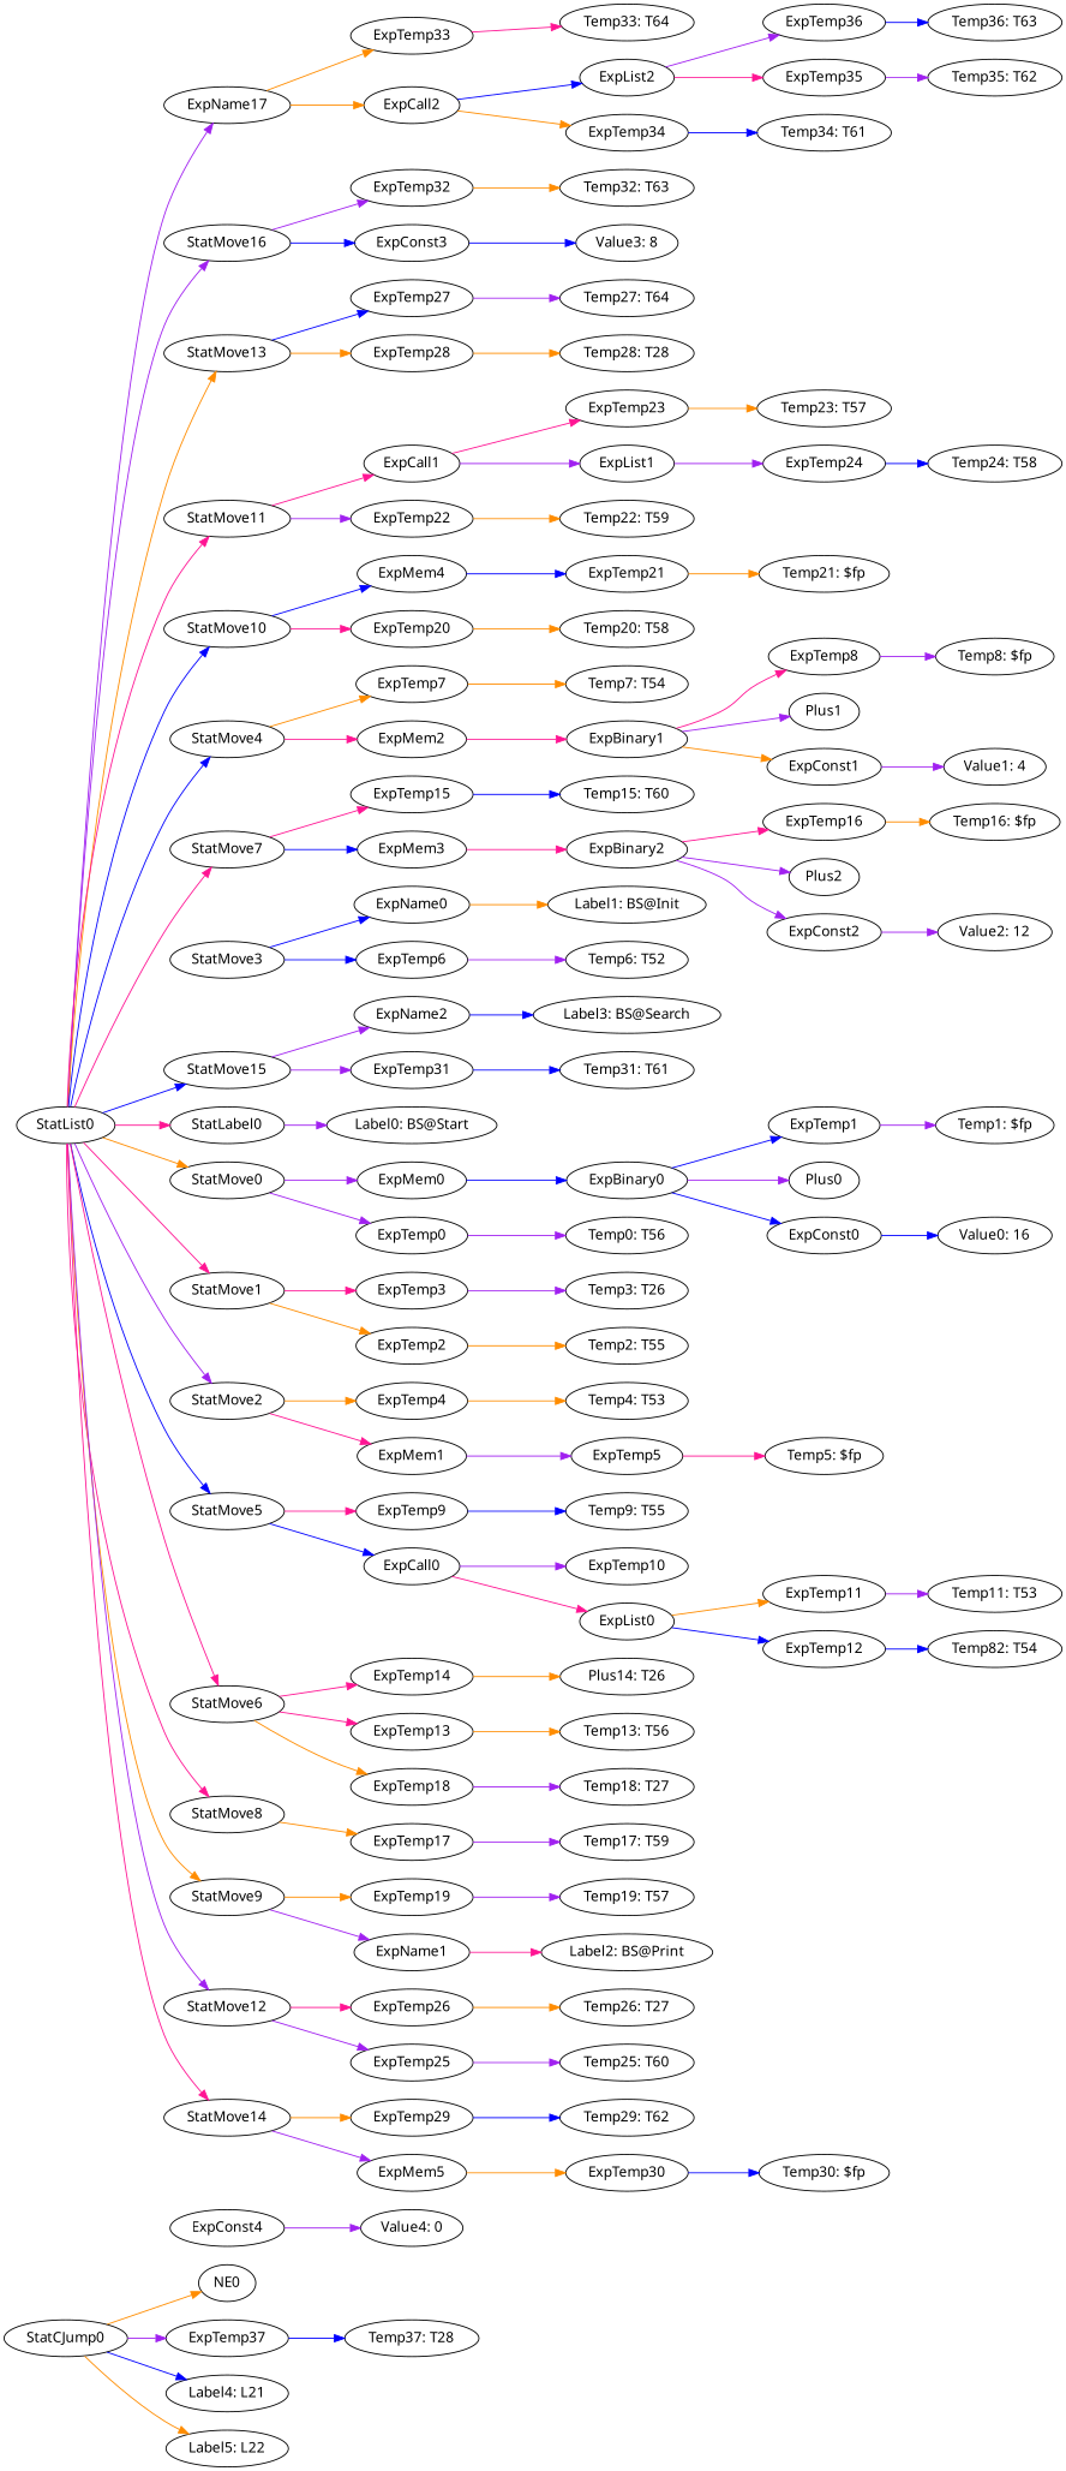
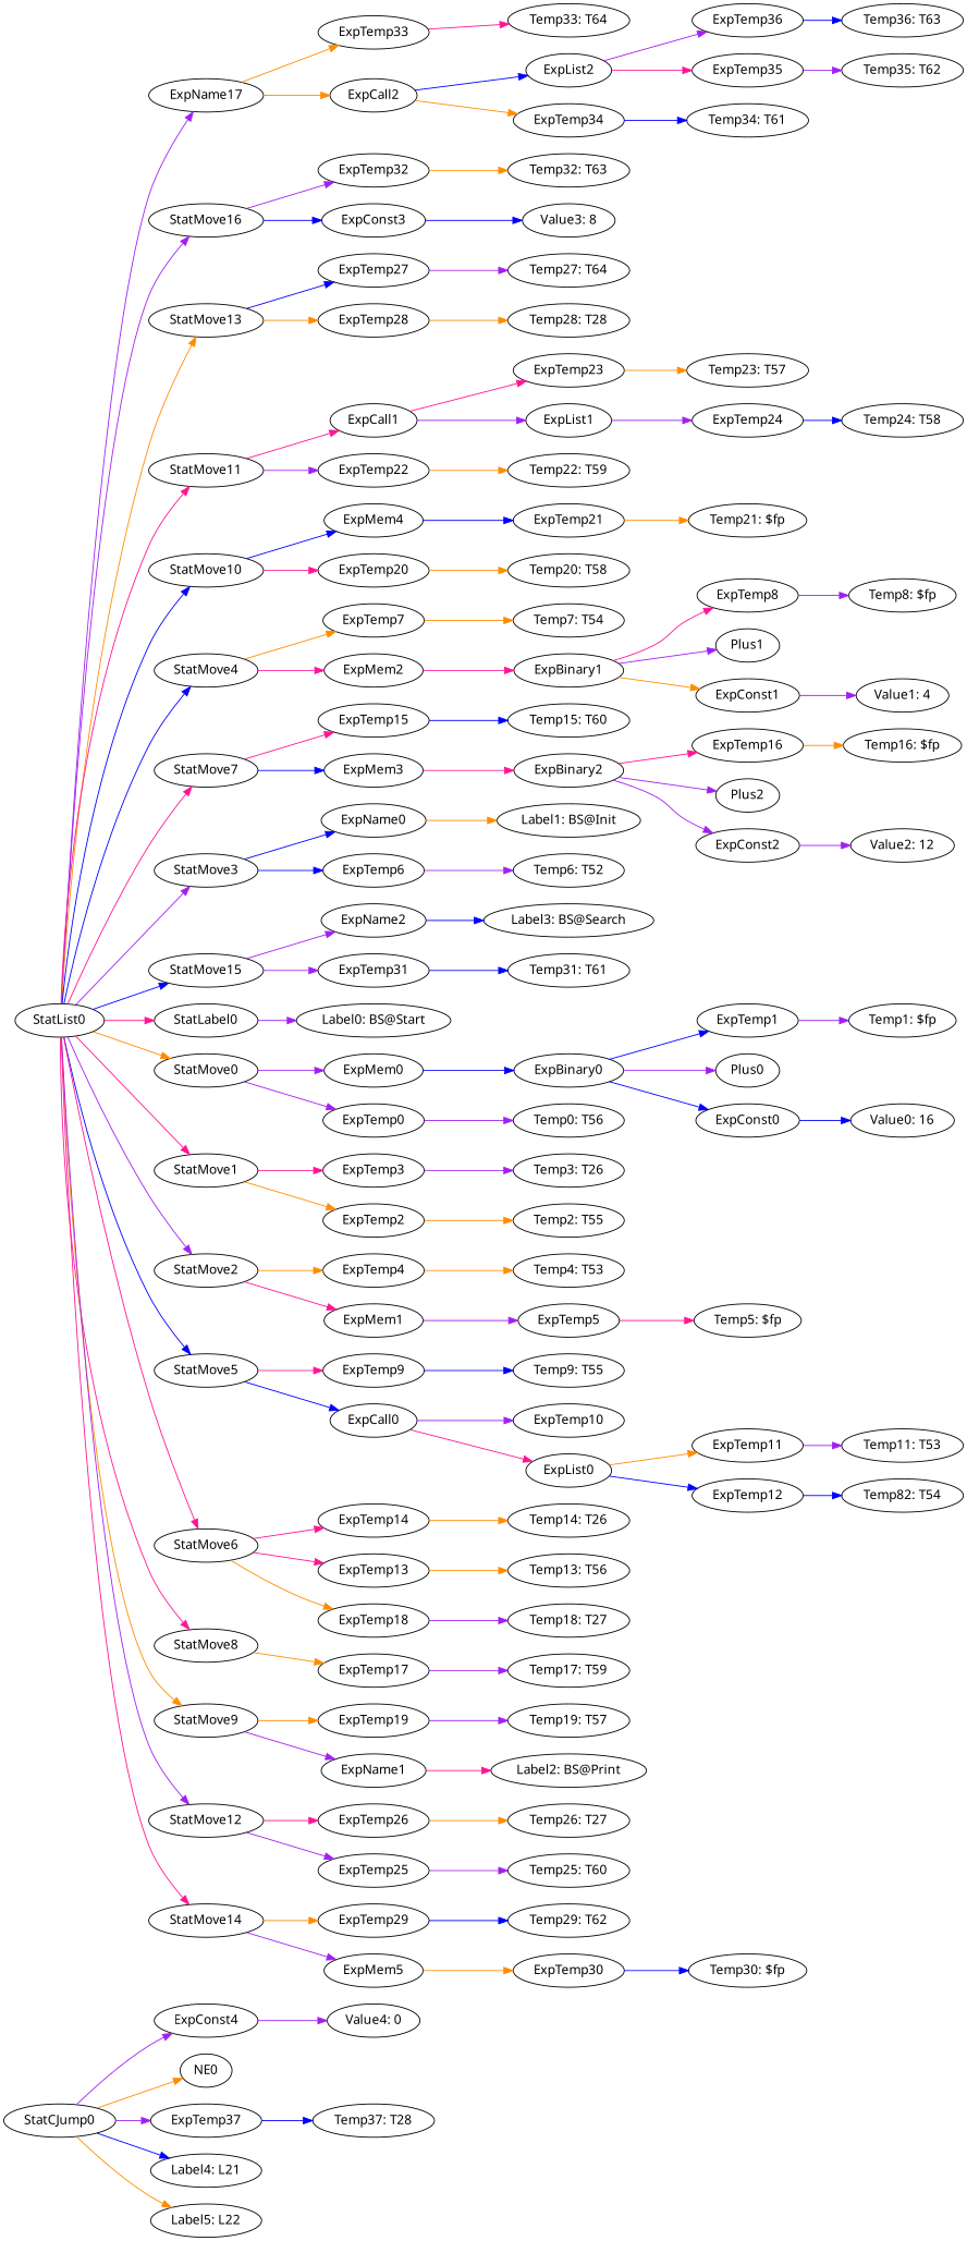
  digraph {
    fontname="Noto Sans"
    ordering=out
    rankdir=LR
    node [fontname="Noto Sans"]
    edge [color=purple fontname="Noto Sans"]
    ExpConst4
    "Value4: 0"
    ExpTemp36
    "Temp36: T63"
    ExpList2
    ExpTemp35
    "Temp35: T62"
    n8 [label=ExpName17]
    ExpTemp33
    ExpCall2
    "Temp33: T64"
    ExpTemp34
    "Temp34: T61"
    StatMove16
    ExpTemp32
    ExpConst3
    "Temp32: T63"
    "Value3: 8"
    ExpName2
    "Label3: BS@Search"
    ExpTemp30
    "Temp30: $fp"
    ExpTemp29
    "Temp29: T62"
    StatMove13
    ExpTemp27
    ExpTemp28
    "Temp27: T64"
    "Temp28: T28"
    ExpTemp26
    "Temp26: T27"
    ExpTemp25
    "Temp25: T60"
    ExpTemp24
    "Temp24: T58"
    ExpCall1
    ExpTemp23
    ExpList1
    "Temp23: T57"
    StatMove11
    ExpTemp22
    "Temp22: T59"
    ExpMem4
    ExpTemp21
    "Temp21: $fp"
    StatMove10
    ExpTemp20
    "Temp20: T58"
    StatMove4
    ExpTemp7
    ExpMem2
    "Temp7: T54"
    ExpBinary1
    ExpTemp8
    Plus1
    ExpConst1
    ExpMem0
    ExpBinary0
    ExpTemp1
    Plus0
    ExpConst0
    "Temp1: $fp"
    "Value0: 16"
    StatMove7
    ExpTemp15
    ExpMem3
    "Temp15: T60"
    ExpBinary2
    ExpTemp16
    Plus2
    ExpConst2
    ExpTemp4
    "Temp4: T53"
    ExpName0
    "Label1: BS@Init"
    StatMove3
    ExpTemp6
    "Temp6: T52"
    StatMove15
    ExpTemp31
    "Temp31: T61"
    ExpTemp11
    "Temp11: T53"
    ExpTemp5
    "Temp5: $fp"
    ExpTemp14
-   "Temp14: T26" [label="Plus14: T26"]
+   "Temp14: T26"
    ExpTemp3
    "Temp3: T26"
    ExpTemp0
    "Temp0: T56"
    StatList0
    StatLabel0
    StatMove0
    StatMove1
    StatMove2
    StatMove5
    StatMove6
    StatMove8
    StatMove9
    StatMove12
    StatMove14
    "Label0: BS@Start"
    ExpTemp2
    ExpMem1
    ExpTemp9
    ExpCall0
    ExpTemp13
    ExpTemp18
    ExpTemp17
    ExpTemp19
    ExpName1
    ExpMem5
    StatCJump0
    NE0
    ExpTemp37
    "Label4: L21"
    "Label5: L22"
    "Temp2: T55"
    "Temp9: T55"
    ExpTemp10
    ExpList0
    "Temp13: T56"
    "Temp18: T27"
    "Temp17: T59"
    "Temp19: T57"
    "Label2: BS@Print"
    "Temp37: T28"
    "Temp8: $fp"
    "Value1: 4"
    ExpTemp12
    n132 [label="Temp82: T54"]
    "Temp16: $fp"
    "Value2: 12"
    ExpConst4 -> "Value4: 0"
    ExpTemp36 -> "Temp36: T63" [color=blue]
    ExpList2 -> ExpTemp36
    ExpList2 -> ExpTemp35 [color=deeppink]
    ExpTemp35 -> "Temp35: T62"
    n8 -> ExpTemp33 [color=darkorange]
    n8 -> ExpCall2 [color=darkorange]
    ExpTemp33 -> "Temp33: T64" [color=deeppink]
    ExpCall2 -> ExpList2 [color=blue]
    ExpCall2 -> ExpTemp34 [color=darkorange]
    ExpTemp34 -> "Temp34: T61" [color=blue]
    StatMove16 -> ExpTemp32
    StatMove16 -> ExpConst3 [color=blue]
    ExpTemp32 -> "Temp32: T63" [color=darkorange]
    ExpConst3 -> "Value3: 8" [color=blue]
    ExpName2 -> "Label3: BS@Search" [color=blue]
    ExpTemp30 -> "Temp30: $fp" [color=blue]
    ExpTemp29 -> "Temp29: T62" [color=blue]
    StatMove13 -> ExpTemp27 [color=blue]
    StatMove13 -> ExpTemp28 [color=darkorange]
    ExpTemp27 -> "Temp27: T64"
    ExpTemp28 -> "Temp28: T28" [color=darkorange]
    ExpTemp26 -> "Temp26: T27" [color=darkorange]
    ExpTemp25 -> "Temp25: T60"
    ExpTemp24 -> "Temp24: T58" [color=blue]
    ExpCall1 -> ExpTemp23 [color=deeppink]
    ExpCall1 -> ExpList1
    ExpTemp23 -> "Temp23: T57" [color=darkorange]
    ExpList1 -> ExpTemp24
    StatMove11 -> ExpCall1 [color=deeppink]
    StatMove11 -> ExpTemp22
    ExpTemp22 -> "Temp22: T59" [color=darkorange]
    ExpMem4 -> ExpTemp21 [color=blue]
    ExpTemp21 -> "Temp21: $fp" [color=darkorange]
    StatMove10 -> ExpMem4 [color=blue]
    StatMove10 -> ExpTemp20 [color=deeppink]
    ExpTemp20 -> "Temp20: T58" [color=darkorange]
    StatMove4 -> ExpTemp7 [color=darkorange]
    StatMove4 -> ExpMem2 [color=deeppink]
    ExpTemp7 -> "Temp7: T54" [color=darkorange]
    ExpMem2 -> ExpBinary1 [color=deeppink]
    ExpBinary1 -> ExpTemp8 [color=deeppink]
    ExpBinary1 -> Plus1
    ExpBinary1 -> ExpConst1 [color=darkorange]
    ExpTemp8 -> "Temp8: $fp"
    ExpConst1 -> "Value1: 4"
    ExpMem0 -> ExpBinary0 [color=blue]
    ExpBinary0 -> ExpTemp1 [color=blue]
    ExpBinary0 -> Plus0
    ExpBinary0 -> ExpConst0 [color=blue]
    ExpTemp1 -> "Temp1: $fp"
    ExpConst0 -> "Value0: 16" [color=blue]
    StatMove7 -> ExpTemp15 [color=deeppink]
    StatMove7 -> ExpMem3 [color=blue]
    ExpTemp15 -> "Temp15: T60" [color=blue]
    ExpMem3 -> ExpBinary2 [color=deeppink]
    ExpBinary2 -> ExpTemp16 [color=deeppink]
    ExpBinary2 -> Plus2
    ExpBinary2 -> ExpConst2
    ExpTemp16 -> "Temp16: $fp" [color=darkorange]
    ExpConst2 -> "Value2: 12"
    ExpTemp4 -> "Temp4: T53" [color=darkorange]
    ExpName0 -> "Label1: BS@Init" [color=darkorange]
    StatMove3 -> ExpName0 [color=blue]
    StatMove3 -> ExpTemp6 [color=blue]
    ExpTemp6 -> "Temp6: T52"
    StatMove15 -> ExpName2
    StatMove15 -> ExpTemp31
    ExpTemp31 -> "Temp31: T61" [color=blue]
    ExpTemp11 -> "Temp11: T53"
    ExpTemp5 -> "Temp5: $fp" [color=deeppink]
    ExpTemp14 -> "Temp14: T26" [color=darkorange]
    ExpTemp3 -> "Temp3: T26"
    ExpTemp0 -> "Temp0: T56"
    StatList0 -> n8
    StatList0 -> StatMove16
    StatList0 -> StatMove13 [color=darkorange]
    StatList0 -> StatMove11 [color=deeppink]
    StatList0 -> StatMove10 [color=blue]
    StatList0 -> StatMove4 [color=blue]
    StatList0 -> StatMove7 [color=deeppink]
+   StatList0 -> StatMove3
    StatList0 -> StatMove15 [color=blue]
    StatList0 -> StatLabel0 [color=deeppink]
    StatList0 -> StatMove0 [color=darkorange]
    StatList0 -> StatMove1 [color=deeppink]
    StatList0 -> StatMove2
    StatList0 -> StatMove5 [color=blue]
    StatList0 -> StatMove6 [color=deeppink]
    StatList0 -> StatMove8 [color=deeppink]
    StatList0 -> StatMove9 [color=darkorange]
    StatList0 -> StatMove12
    StatList0 -> StatMove14 [color=deeppink]
    StatLabel0 -> "Label0: BS@Start"
    StatMove0 -> ExpMem0
    StatMove0 -> ExpTemp0
    StatMove1 -> ExpTemp3 [color=deeppink]
    StatMove1 -> ExpTemp2 [color=darkorange]
    StatMove2 -> ExpTemp4 [color=darkorange]
    StatMove2 -> ExpMem1 [color=deeppink]
    StatMove5 -> ExpTemp9 [color=deeppink]
    StatMove5 -> ExpCall0 [color=blue]
    StatMove6 -> ExpTemp14 [color=deeppink]
    StatMove6 -> ExpTemp13 [color=deeppink]
    StatMove6 -> ExpTemp18 [color=darkorange]
    StatMove8 -> ExpTemp17 [color=darkorange]
    StatMove9 -> ExpTemp19 [color=darkorange]
    StatMove9 -> ExpName1
    StatMove12 -> ExpTemp26 [color=deeppink]
    StatMove12 -> ExpTemp25
    StatMove14 -> ExpTemp29 [color=darkorange]
    StatMove14 -> ExpMem5
    ExpTemp2 -> "Temp2: T55" [color=darkorange]
    ExpMem1 -> ExpTemp5
    ExpTemp9 -> "Temp9: T55" [color=blue]
    ExpCall0 -> ExpTemp10
    ExpCall0 -> ExpList0 [color=deeppink]
    ExpTemp13 -> "Temp13: T56" [color=darkorange]
    ExpTemp18 -> "Temp18: T27"
    ExpTemp17 -> "Temp17: T59"
    ExpTemp19 -> "Temp19: T57"
    ExpName1 -> "Label2: BS@Print" [color=deeppink]
    ExpMem5 -> ExpTemp30 [color=darkorange]
+   StatCJump0 -> ExpConst4
    StatCJump0 -> NE0 [color=darkorange]
    StatCJump0 -> ExpTemp37
    StatCJump0 -> "Label4: L21" [color=blue]
    StatCJump0 -> "Label5: L22" [color=darkorange]
    ExpTemp37 -> "Temp37: T28" [color=blue]
    ExpList0 -> ExpTemp11 [color=darkorange]
    ExpList0 -> ExpTemp12 [color=blue]
    ExpTemp12 -> n132 [color=blue]
  }
